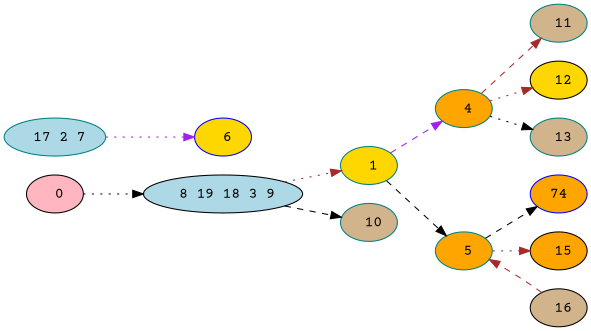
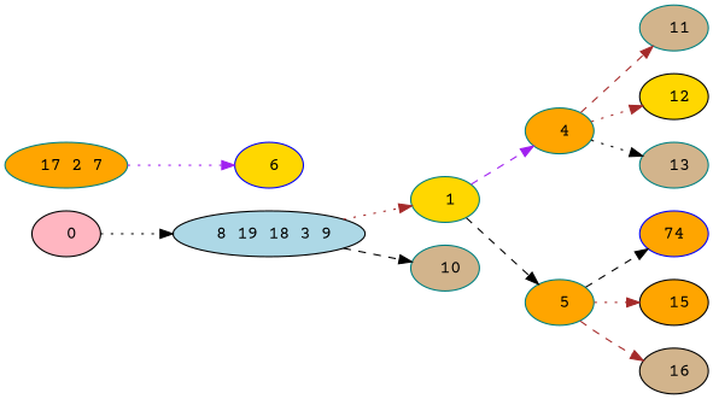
  digraph {
    fontname="Courier Prime"
    rankdir=LR
    node [color=teal fillcolor=orange fontname="Courier Prime" style=filled]
    edge [color=black fontname="Courier Prime" style=dotted]
    " 0" [color=black fillcolor=lightpink]
    " 8 19 18 3 9" [color=black fillcolor=lightblue]
    " 1" [fillcolor=gold]
    " 4"
    " 5"
    " 10" [fillcolor=tan]
-   " 17 2 7" [fillcolor=lightblue]
+   " 17 2 7"
    " 6" [color=blue fillcolor=gold]
    " 11" [fillcolor=tan]
    " 12" [color=black fillcolor=gold]
    " 13" [fillcolor=tan]
    n12 [color=blue label=74]
    " 15" [color=black]
    " 16" [color=black fillcolor=tan]
    " 0" -> " 8 19 18 3 9"
    " 8 19 18 3 9" -> " 1" [color=brown]
    " 8 19 18 3 9" -> " 10" [style=dashed]
    " 1" -> " 4" [color=purple style=dashed]
    " 1" -> " 5" [style=dashed]
    " 4" -> " 11" [color=brown style=dashed]
    " 4" -> " 12" [color=brown]
    " 4" -> " 13"
    " 5" -> n12 [style=dashed]
    " 5" -> " 15" [color=brown]
-   " 16" -> " 5" [color=brown style=dashed]
+   " 5" -> " 16" [color=brown style=dashed]
    " 17 2 7" -> " 6" [color=purple]
  }
